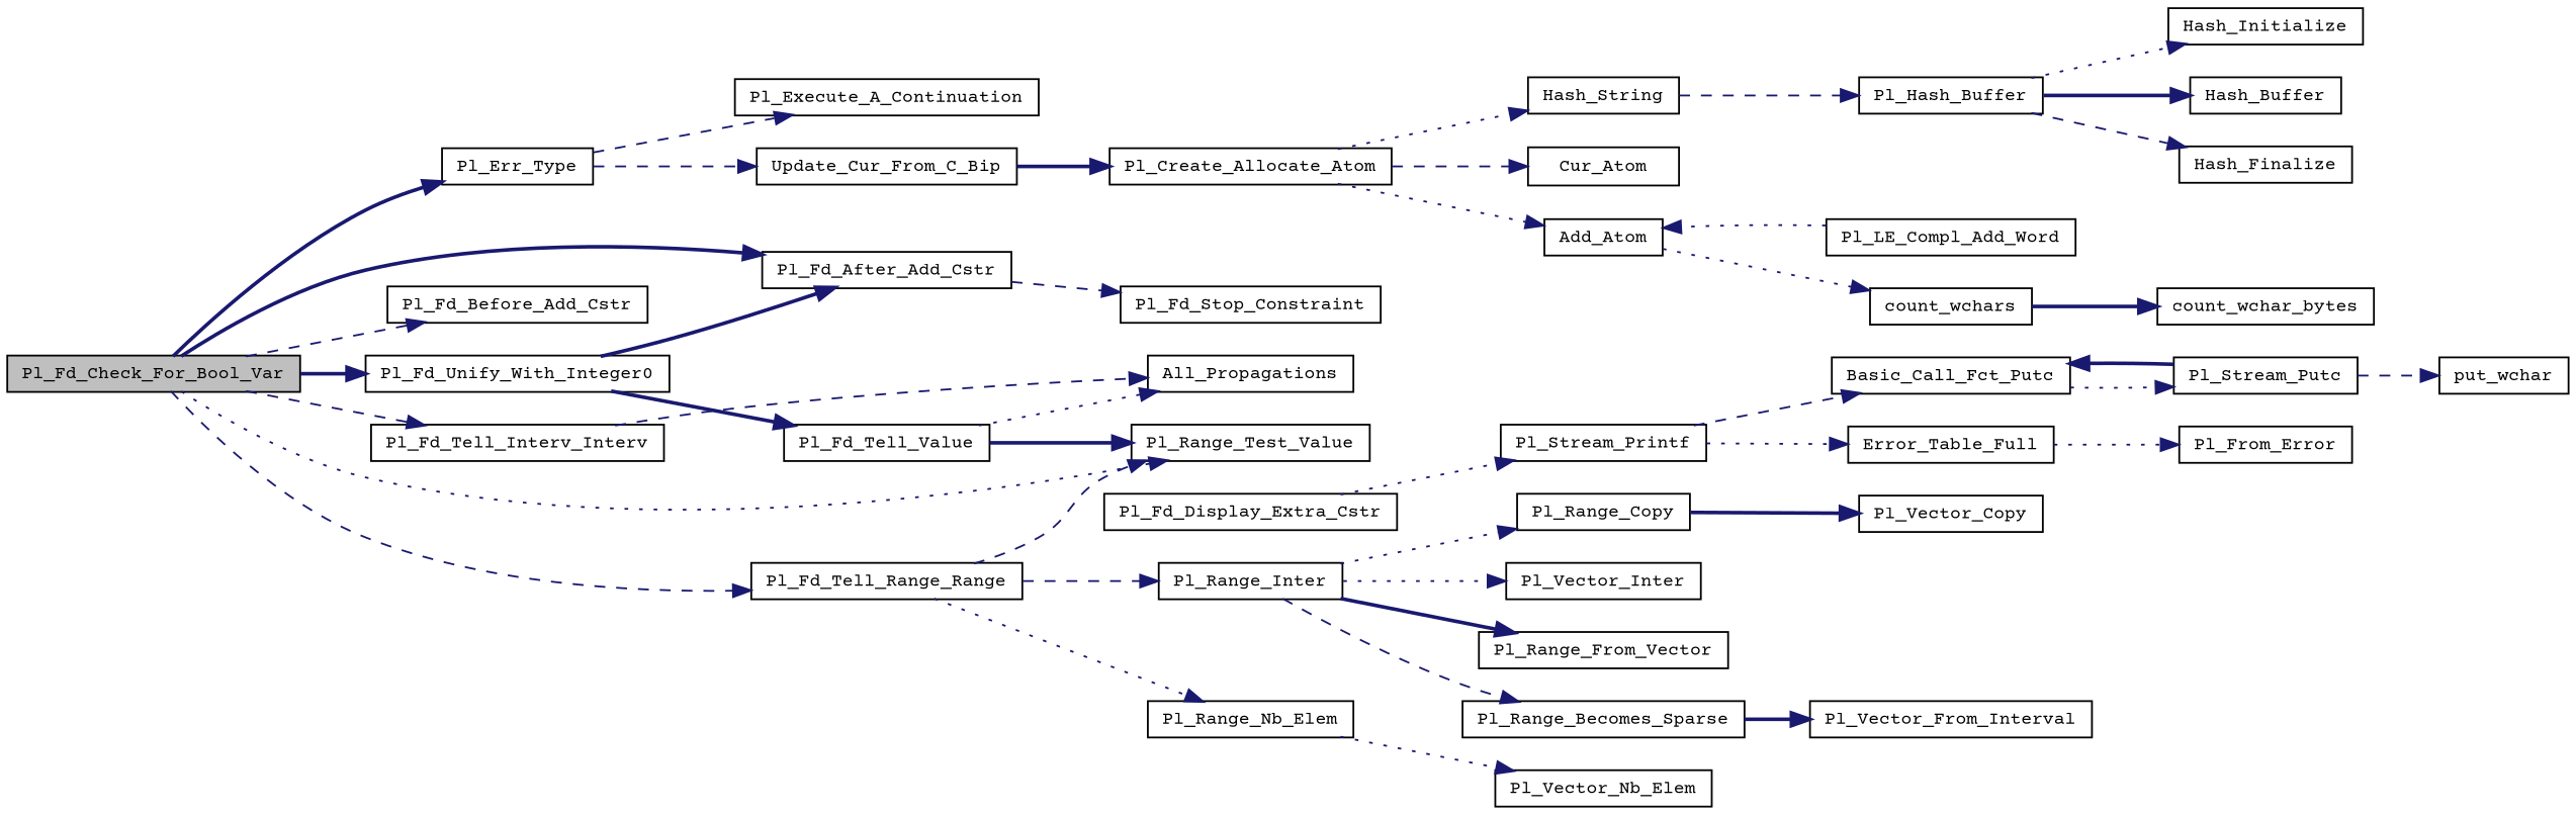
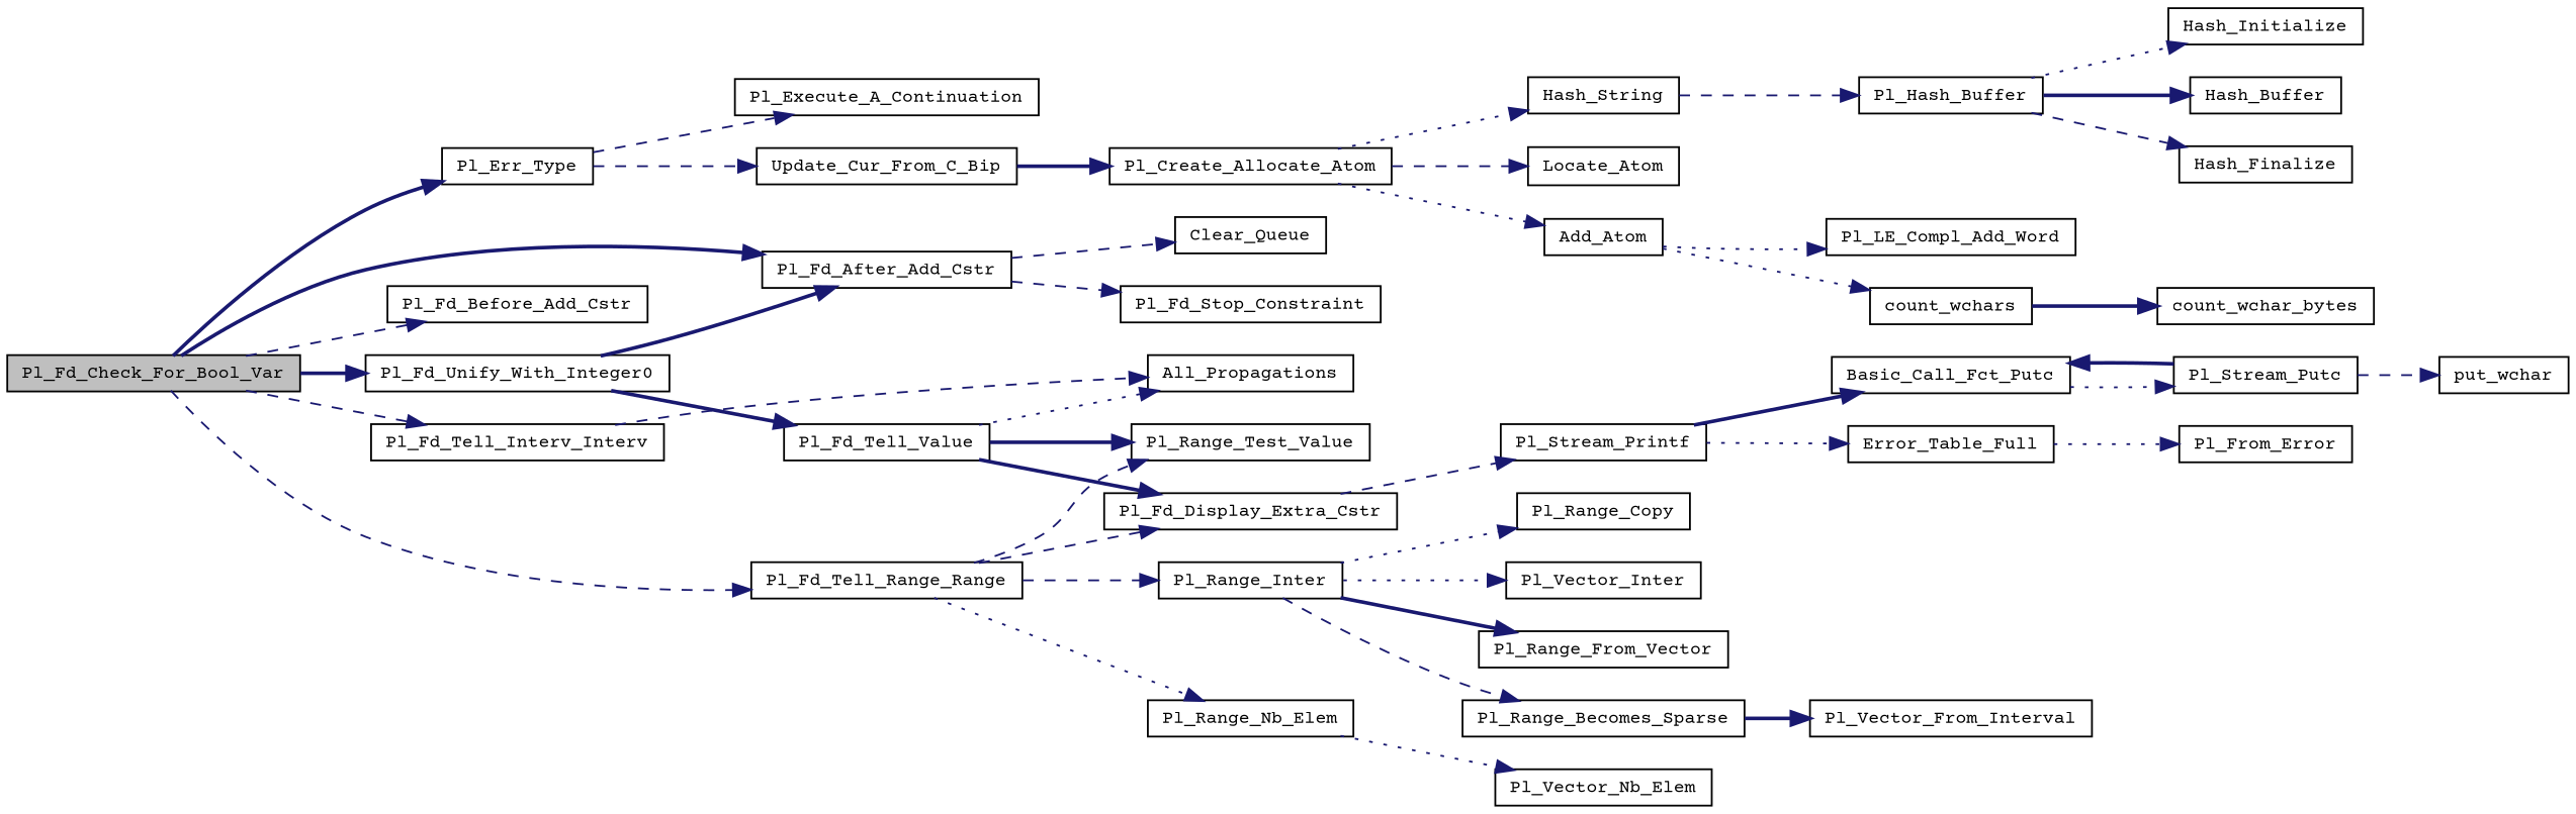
  digraph {
    fontname="Courier Prime"
    rankdir=LR
    node [color=black fillcolor=white fontname="Courier Prime" fontsize=10 shape=record style=filled]
    edge [color=midnightblue fontname="Courier Prime" fontsize=10 labelfontname=Helvetica labelfontsize=10 style=dashed]
    n1 [fillcolor=grey75 fontcolor=black height=0.2 label=Pl_Fd_Check_For_Bool_Var width=0.4]
    n2 [height=0.2 label=Pl_Err_Type width=0.4]
    n3 [height=0.2 label=Pl_Fd_Unify_With_Integer0 width=0.4]
    n4 [height=0.2 label=Pl_Fd_Before_Add_Cstr width=0.4]
    n5 [height=0.2 label=Pl_Fd_After_Add_Cstr width=0.4]
    n6 [height=0.2 label=Pl_Range_Test_Value width=0.4]
    n7 [height=0.2 label=Pl_Fd_Tell_Range_Range width=0.4]
    n8 [height=0.2 label=Pl_Fd_Tell_Interv_Interv width=0.4]
    n9 [height=0.2 label=Update_Cur_From_C_Bip width=0.4]
    n10 [height=0.2 label=Pl_Execute_A_Continuation width=0.4]
    n11 [height=0.2 label=Pl_Fd_Tell_Value width=0.4]
+   n12 [height=0.2 label=Clear_Queue width=0.4]
    n13 [height=0.2 label=Pl_Fd_Stop_Constraint width=0.4]
    n14 [height=0.2 label=Pl_Fd_Display_Extra_Cstr width=0.4]
    n15 [height=0.2 label=Pl_Range_Inter width=0.4]
    n16 [height=0.2 label=Pl_Range_Nb_Elem width=0.4]
    n17 [height=0.2 label=All_Propagations width=0.4]
    n18 [height=0.2 label=Pl_Create_Allocate_Atom width=0.4]
    n19 [height=0.2 label=Hash_String width=0.4]
-   n20 [height=0.2 label=Cur_Atom width=0.4]
+   n20 [height=0.2 label=Locate_Atom width=0.4]
    n21 [height=0.2 label=Add_Atom width=0.4]
    n22 [height=0.2 label=Pl_Hash_Buffer width=0.4]
    n23 [height=0.2 label=count_wchars width=0.4]
    n24 [height=0.2 label=Pl_LE_Compl_Add_Word width=0.4]
    n25 [height=0.2 label=Hash_Initialize width=0.4]
    n26 [height=0.2 label=Hash_Buffer width=0.4]
    n27 [height=0.2 label=Hash_Finalize width=0.4]
    n28 [height=0.2 label=Error_Table_Full width=0.4]
    n29 [height=0.2 label=Pl_From_Error width=0.4]
    n30 [height=0.2 label=count_wchar_bytes width=0.4]
    n31 [height=0.2 label=Pl_Stream_Printf width=0.4]
    n32 [height=0.2 label=Basic_Call_Fct_Putc width=0.4]
    n33 [height=0.2 label=Pl_Stream_Putc width=0.4]
    n34 [height=0.2 label=put_wchar width=0.4]
    n35 [height=0.2 label=Pl_Range_Becomes_Sparse width=0.4]
    n36 [height=0.2 label=Pl_Range_Copy width=0.4]
    n37 [height=0.2 label=Pl_Vector_Inter width=0.4]
    n38 [height=0.2 label=Pl_Range_From_Vector width=0.4]
    n39 [height=0.2 label=Pl_Vector_Nb_Elem width=0.4]
    n40 [height=0.2 label=Pl_Vector_From_Interval width=0.4]
-   n41 [height=0.2 label=Pl_Vector_Copy width=0.4]
    n1 -> n2 [style=bold]
    n1 -> n3 [style=bold]
    n1 -> n4
    n1 -> n5 [style=bold]
-   n1 -> n6 [style=dotted]
    n1 -> n7
    n1 -> n8
    n2 -> n9
    n2 -> n10
    n3 -> n5 [style=bold]
    n3 -> n11 [style=bold]
+   n5 -> n12
    n5 -> n13
    n7 -> n6
+   n7 -> n14
    n7 -> n15
    n7 -> n16 [style=dotted]
    n8 -> n17
    n9 -> n18 [style=bold]
    n11 -> n6 [style=bold]
+   n11 -> n14 [style=bold]
    n11 -> n17 [style=dotted]
-   n14 -> n31 [style=dotted]
+   n14 -> n31
    n15 -> n35
    n15 -> n36 [style=dotted]
    n15 -> n37 [style=dotted]
    n15 -> n38 [style=bold]
    n16 -> n39 [style=dotted]
    n18 -> n19 [style=dotted]
    n18 -> n20
    n18 -> n21 [style=dotted]
    n19 -> n22
    n21 -> n23 [style=dotted]
-   n24 -> n21 [style=dotted]
+   n21 -> n24 [style=dotted]
    n22 -> n25 [style=dotted]
    n22 -> n26 [style=bold]
    n22 -> n27
    n23 -> n30 [style=bold]
    n28 -> n29 [style=dotted]
    n31 -> n28 [style=dotted]
-   n31 -> n32
+   n31 -> n32 [style=bold]
    n32 -> n33 [style=dotted]
    n33 -> n32 [style=bold]
    n33 -> n34
    n35 -> n40 [style=bold]
-   n36 -> n41 [style=bold]
  }
